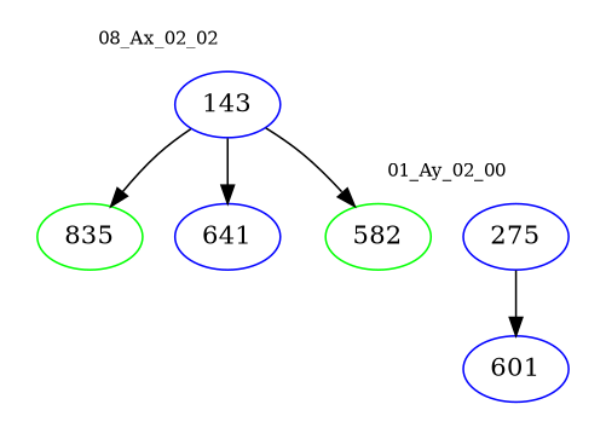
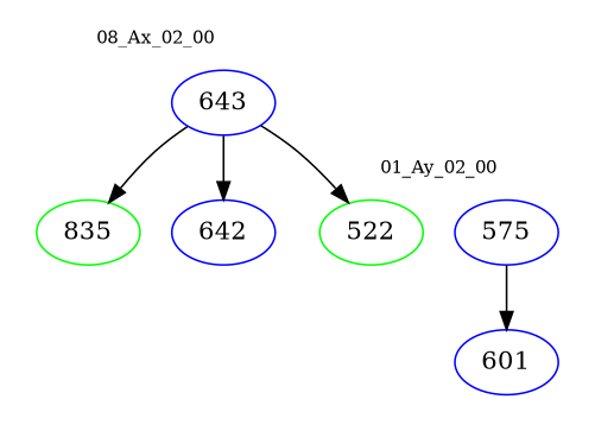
  digraph {
    node [color=blue]
    edge [color=black]
-   n1 [label=275]
+   n1 [label=575]
    n2 [label=601]
-   n3 [color=green label=582]
-   n4 [label=143]
+   n3 [color=green label=522]
+   n4 [label=643]
    n5 [color=green label=835]
-   n6 [label=641]
+   n6 [label=642]
    subgraph cluster_1 {
      color=white
      fontsize=10
      label="01_Ay_02_00"
      n1
      n2
      n3
    }
    subgraph cluster_2 {
      color=white
      fontsize=10
-     label="08_Ax_02_02"
+     label="08_Ax_02_00"
      n4
      n5
      n6
    }
    n1 -> n2
    n4 -> n3
    n4 -> n5
    n4 -> n6
  }
